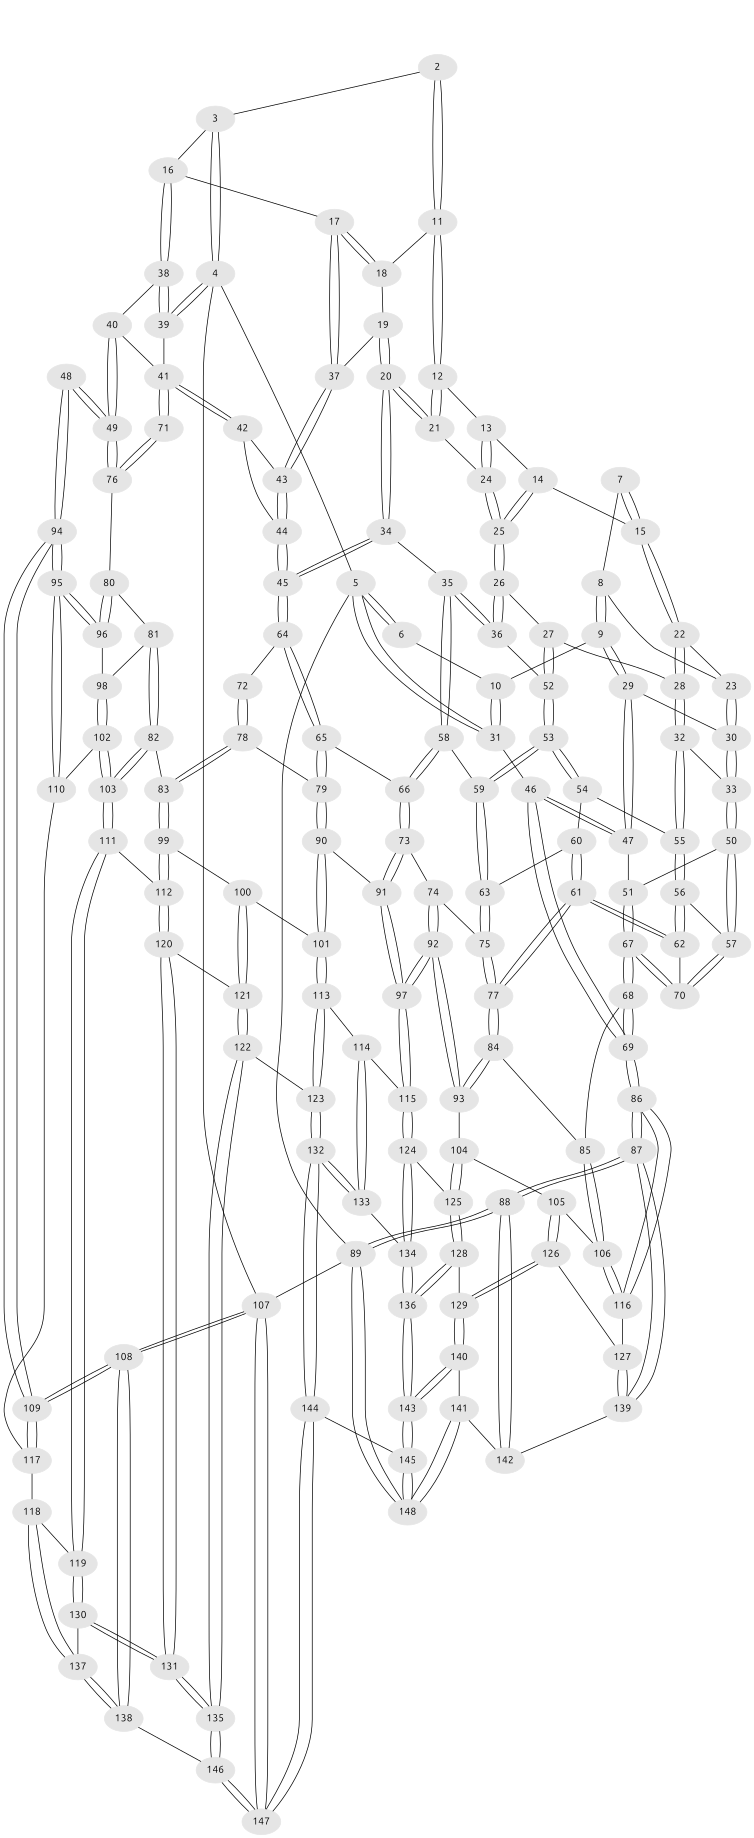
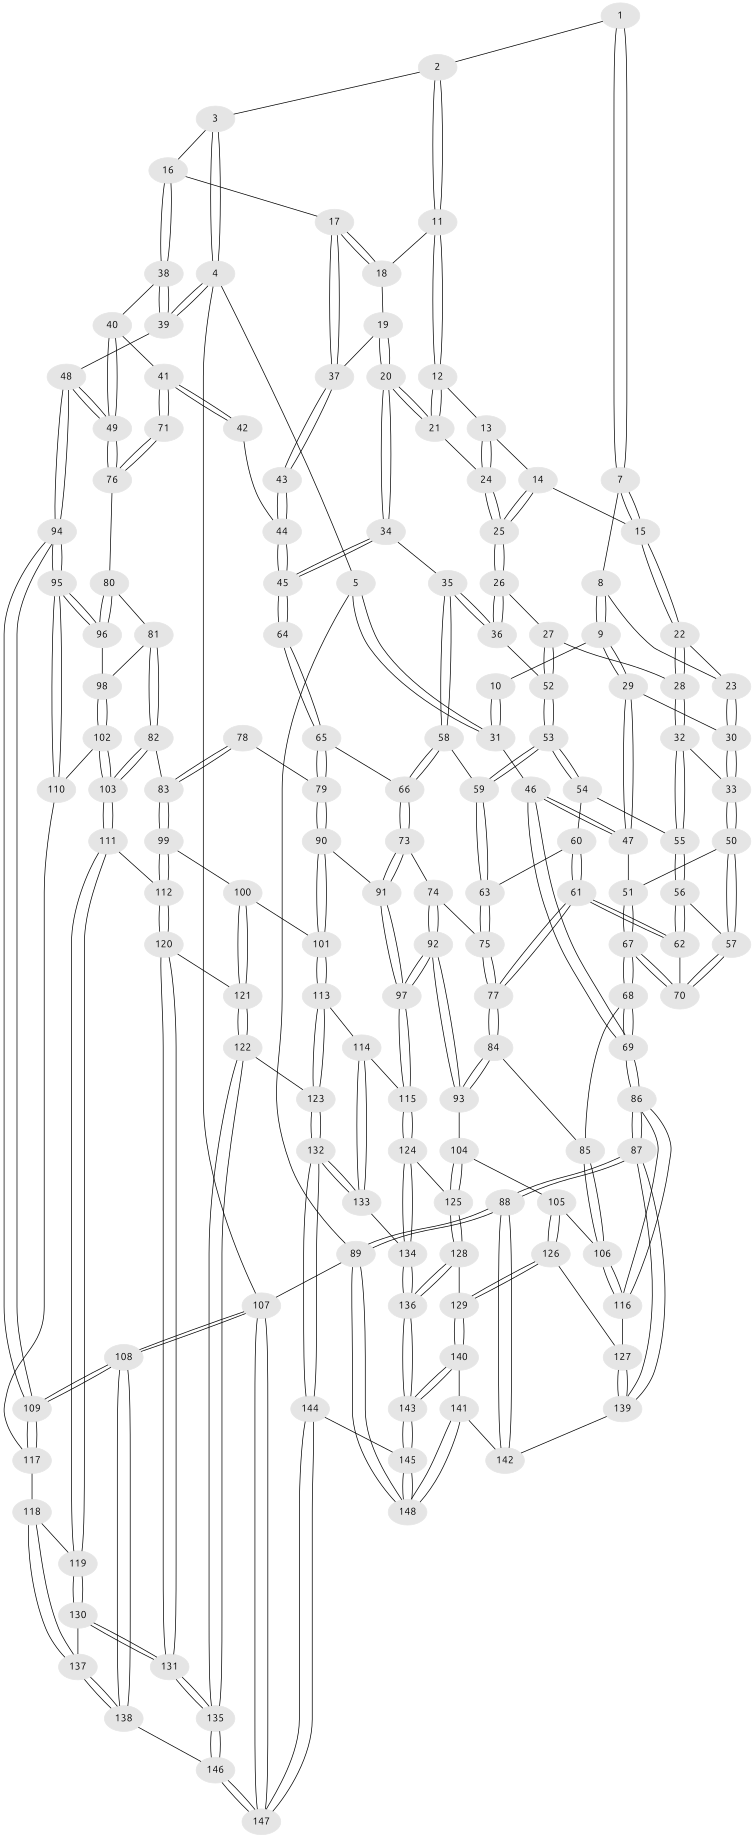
  graph {
    fontname=Ubuntu
    node [color=gray90 fontname=Ubuntu style=filled]
    edge [fontname=Ubuntu]
+   1
    2
    7
    3
    11
    8
    15
    4
    16
    12
    18
    5
    39
    107
    17
    38
-   6
    31
    89
    48
    108
    147
    10
    46
    148
    9
    23
    22
    29
    30
    47
    13
    21
    19
    14
    24
    25
    26
    28
    37
    40
    43
    20
    34
    35
    45
    32
    33
    27
    36
    52
    53
    55
    51
    50
    69
    56
    57
    58
    64
    59
    66
    44
    41
    49
    94
    42
    71
    76
    65
-   72
    86
    67
    95
    109
    80
    70
    68
    54
    60
    63
    61
    62
    73
    75
    77
    84
    79
    78
    90
    74
    91
    85
    106
    87
    116
    83
    92
    97
    93
    81
    96
    99
    101
    82
    98
    103
    102
    111
    100
    112
    104
    88
    139
    127
    142
    113
    115
    105
    125
    110
    117
    124
    121
    120
    122
    114
    123
    119
    126
    128
    129
    138
    146
    118
    130
    131
    133
    132
    134
    137
    135
    144
    136
    140
    143
    141
    145
+   1 -- 2
+   1 -- 7
+   1 -- 7
    2 -- 3
    2 -- 11
    2 -- 11
    7 -- 8
    7 -- 15
    7 -- 15
    3 -- 4
    3 -- 4
    3 -- 16
    11 -- 12
    11 -- 12
    11 -- 18
    8 -- 9
    8 -- 9
    8 -- 23
    15 -- 22
    15 -- 22
    4 -- 5
    4 -- 39
    4 -- 39
    4 -- 107
    16 -- 17
    16 -- 38
    16 -- 38
    12 -- 13
    12 -- 21
    12 -- 21
    18 -- 19
-   5 -- 6
-   5 -- 6
    5 -- 31
    5 -- 31
    5 -- 89
-   39 -- 41
+   39 -- 48
    107 -- 108
    107 -- 108
    107 -- 147
    107 -- 147
    17 -- 18
    17 -- 18
    17 -- 37
    17 -- 37
    38 -- 39
    38 -- 39
    38 -- 40
-   6 -- 10
    31 -- 46
    89 -- 107
    89 -- 148
    89 -- 148
    48 -- 49
    48 -- 49
    48 -- 94
    48 -- 94
    108 -- 109
    108 -- 109
    108 -- 138
    108 -- 138
    10 -- 31
    10 -- 31
    46 -- 47
    46 -- 47
    46 -- 69
    46 -- 69
    9 -- 10
    9 -- 29
    9 -- 29
    23 -- 30
    23 -- 30
    22 -- 23
    22 -- 28
    22 -- 28
    29 -- 30
    29 -- 47
    29 -- 47
    30 -- 33
    30 -- 33
    47 -- 51
    13 -- 14
    13 -- 24
    13 -- 24
    21 -- 24
    19 -- 37
    19 -- 20
    19 -- 20
    14 -- 15
    14 -- 25
    14 -- 25
    24 -- 25
    24 -- 25
    25 -- 26
    25 -- 26
    26 -- 27
    26 -- 36
    26 -- 36
    28 -- 32
    28 -- 32
    37 -- 43
    37 -- 43
    40 -- 41
    40 -- 49
    40 -- 49
    43 -- 44
    43 -- 44
    20 -- 21
    20 -- 21
    20 -- 34
    20 -- 34
    34 -- 35
    34 -- 45
    34 -- 45
    35 -- 36
    35 -- 36
    35 -- 58
    35 -- 58
    45 -- 64
    45 -- 64
    32 -- 33
    32 -- 55
    32 -- 55
    33 -- 50
    33 -- 50
    27 -- 28
    27 -- 52
    27 -- 52
    36 -- 52
    52 -- 53
    52 -- 53
    53 -- 59
    53 -- 59
    53 -- 54
    53 -- 54
    55 -- 56
    55 -- 56
    51 -- 67
    51 -- 67
    50 -- 51
    50 -- 57
    50 -- 57
    69 -- 86
    69 -- 86
    56 -- 57
    56 -- 62
    56 -- 62
    57 -- 70
    57 -- 70
    58 -- 59
    58 -- 66
    58 -- 66
    64 -- 65
    64 -- 65
-   64 -- 72
    59 -- 63
    59 -- 63
    66 -- 73
    66 -- 73
    44 -- 45
    44 -- 45
    41 -- 42
    41 -- 42
    41 -- 71
    41 -- 71
    49 -- 76
    49 -- 76
    94 -- 95
    94 -- 95
    94 -- 109
    94 -- 109
-   42 -- 43
    42 -- 44
    71 -- 76
    71 -- 76
    76 -- 80
    65 -- 66
    65 -- 79
    65 -- 79
-   72 -- 78
-   72 -- 78
    86 -- 87
    86 -- 87
    86 -- 116
    86 -- 116
    67 -- 70
    67 -- 70
    67 -- 68
    67 -- 68
    95 -- 96
    95 -- 96
    95 -- 110
    95 -- 110
    109 -- 117
    109 -- 117
    80 -- 81
    80 -- 96
    80 -- 96
    68 -- 69
    68 -- 69
    68 -- 85
    54 -- 55
    54 -- 60
    60 -- 63
    60 -- 61
    60 -- 61
    63 -- 75
    63 -- 75
    61 -- 62
    61 -- 62
    61 -- 77
    61 -- 77
    62 -- 70
    73 -- 74
    73 -- 91
    73 -- 91
    75 -- 77
    75 -- 77
    77 -- 84
    77 -- 84
    84 -- 85
    84 -- 93
    84 -- 93
    79 -- 90
    79 -- 90
    78 -- 79
    78 -- 83
    78 -- 83
    90 -- 91
    90 -- 101
    90 -- 101
    74 -- 75
    74 -- 92
    74 -- 92
    91 -- 97
    91 -- 97
    85 -- 106
    85 -- 106
    106 -- 116
    106 -- 116
    87 -- 88
    87 -- 88
    87 -- 139
    87 -- 139
    116 -- 127
    83 -- 99
    83 -- 99
    92 -- 97
    92 -- 97
    92 -- 93
    92 -- 93
    97 -- 115
    97 -- 115
    93 -- 104
    81 -- 82
    81 -- 82
    81 -- 98
    96 -- 98
    99 -- 100
    99 -- 112
    99 -- 112
    101 -- 113
    101 -- 113
    82 -- 83
    82 -- 103
    82 -- 103
    98 -- 102
    98 -- 102
    103 -- 111
    103 -- 111
    102 -- 103
    102 -- 103
    102 -- 110
    111 -- 112
    111 -- 119
    111 -- 119
    100 -- 101
    100 -- 121
    100 -- 121
    112 -- 120
    112 -- 120
    104 -- 105
    104 -- 125
    104 -- 125
    88 -- 89
    88 -- 89
    88 -- 142
    88 -- 142
    139 -- 142
    127 -- 139
    127 -- 139
    113 -- 114
    113 -- 123
    113 -- 123
    115 -- 124
    115 -- 124
    105 -- 106
    105 -- 126
    105 -- 126
    125 -- 128
    125 -- 128
    110 -- 117
    117 -- 118
    124 -- 125
    124 -- 134
    124 -- 134
    121 -- 122
    121 -- 122
    120 -- 121
    120 -- 131
    120 -- 131
    122 -- 123
    122 -- 135
    122 -- 135
    114 -- 115
    114 -- 133
    114 -- 133
    123 -- 132
    123 -- 132
    119 -- 130
    119 -- 130
    126 -- 127
    126 -- 129
    126 -- 129
    128 -- 129
    128 -- 136
    128 -- 136
    129 -- 140
    129 -- 140
    138 -- 146
    146 -- 147
    146 -- 147
    118 -- 119
    118 -- 137
    118 -- 137
    130 -- 131
    130 -- 131
    130 -- 137
    131 -- 135
    131 -- 135
    133 -- 134
    132 -- 133
    132 -- 133
    132 -- 144
    132 -- 144
    134 -- 136
    134 -- 136
    137 -- 138
    137 -- 138
    135 -- 146
    135 -- 146
    144 -- 147
    144 -- 147
    144 -- 145
    136 -- 143
    136 -- 143
    140 -- 143
    140 -- 143
    140 -- 141
    143 -- 145
    143 -- 145
    141 -- 148
    141 -- 148
    141 -- 142
    145 -- 148
    145 -- 148
  }
